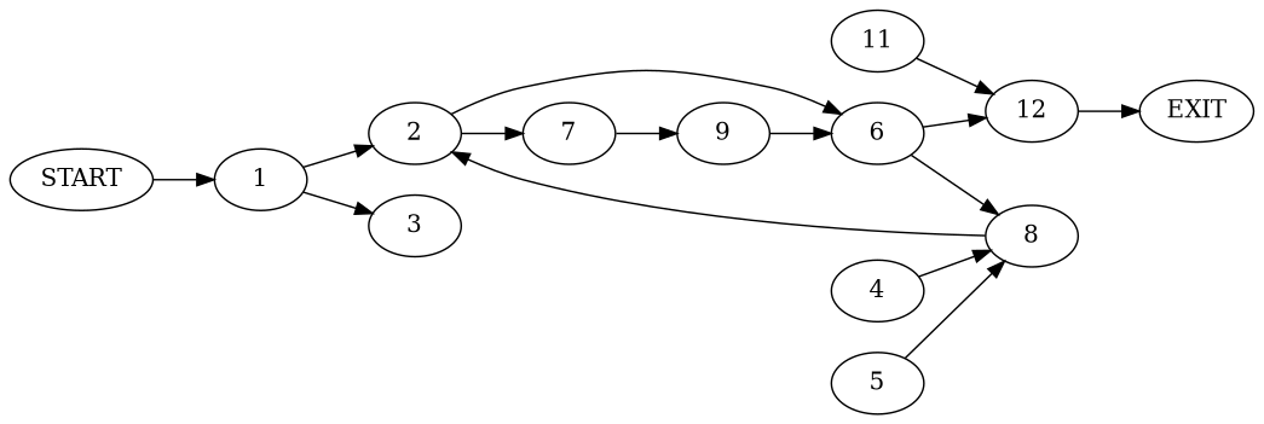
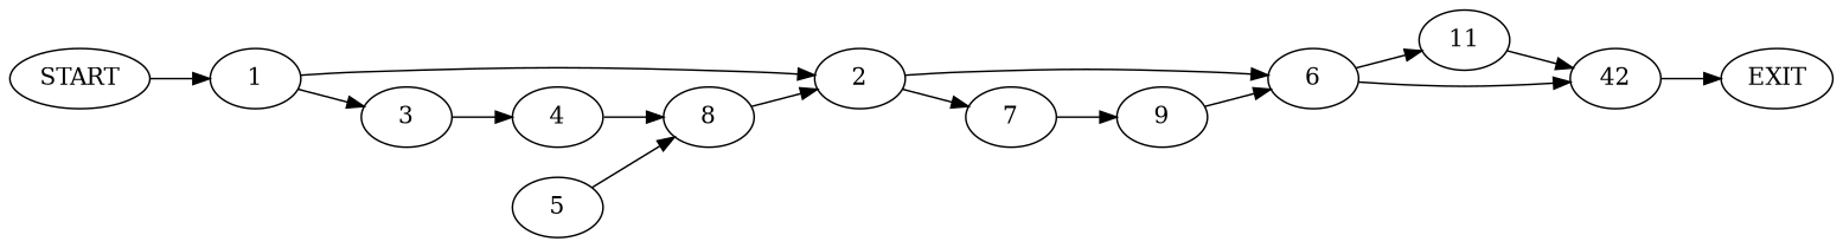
  digraph {
    rankdir=LR
    n1 [label=START]
    1
    2
    3
    n5 [label=EXIT]
    6
    7
    4
    11
-   12
+   12 [label=42]
    9
    8
    5
    n1 -> 1
    1 -> 2
    1 -> 3
    2 -> 6
    2 -> 7
-   6 -> 8
+   3 -> 4
+   6 -> 11
    6 -> 12
    7 -> 9
    4 -> 8
    11 -> 12
    12 -> n5
    9 -> 6
    8 -> 2
    5 -> 8
  }
